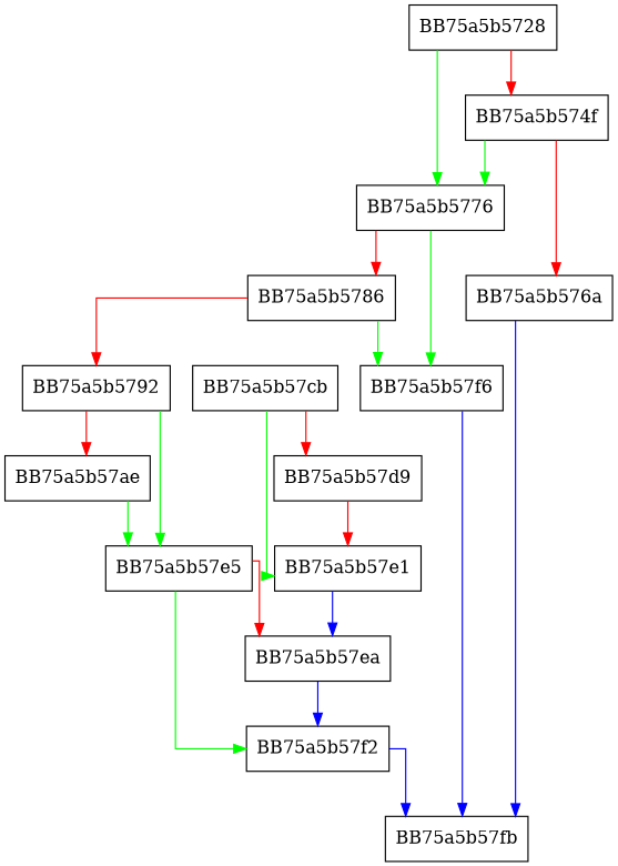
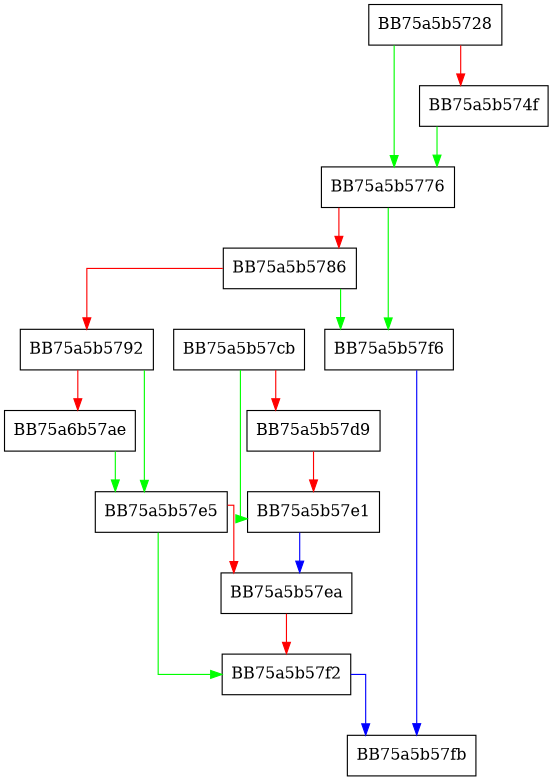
  digraph {
    splines=ortho
    node [shape=box]
    edge [color=red]
    BB75a5b5728
    BB75a5b5776
    BB75a5b574f
    BB75a5b57f6
    BB75a5b5786
-   BB75a5b576a
    BB75a5b57fb
    BB75a5b5792
    BB75a5b57e5
-   BB75a5b57ae
+   BB75a5b57ae [label=BB75a6b57ae]
    BB75a5b57f2
    BB75a5b57ea
    BB75a5b57cb
    BB75a5b57e1
    BB75a5b57d9
    BB75a5b5728 -> BB75a5b5776 [color=green]
    BB75a5b5728 -> BB75a5b574f
    BB75a5b5776 -> BB75a5b57f6 [color=green]
    BB75a5b5776 -> BB75a5b5786
    BB75a5b574f -> BB75a5b5776 [color=green]
-   BB75a5b574f -> BB75a5b576a
    BB75a5b57f6 -> BB75a5b57fb [color=blue]
    BB75a5b5786 -> BB75a5b57f6 [color=green]
    BB75a5b5786 -> BB75a5b5792
-   BB75a5b576a -> BB75a5b57fb [color=blue]
    BB75a5b5792 -> BB75a5b57e5 [color=green]
    BB75a5b5792 -> BB75a5b57ae
    BB75a5b57e5 -> BB75a5b57f2 [color=green]
    BB75a5b57e5 -> BB75a5b57ea
    BB75a5b57ae -> BB75a5b57e5 [color=green]
    BB75a5b57f2 -> BB75a5b57fb [color=blue]
-   BB75a5b57ea -> BB75a5b57f2 [color=blue]
+   BB75a5b57ea -> BB75a5b57f2
    BB75a5b57cb -> BB75a5b57e1 [color=green]
    BB75a5b57cb -> BB75a5b57d9
    BB75a5b57e1 -> BB75a5b57ea [color=blue]
    BB75a5b57d9 -> BB75a5b57e1
  }
